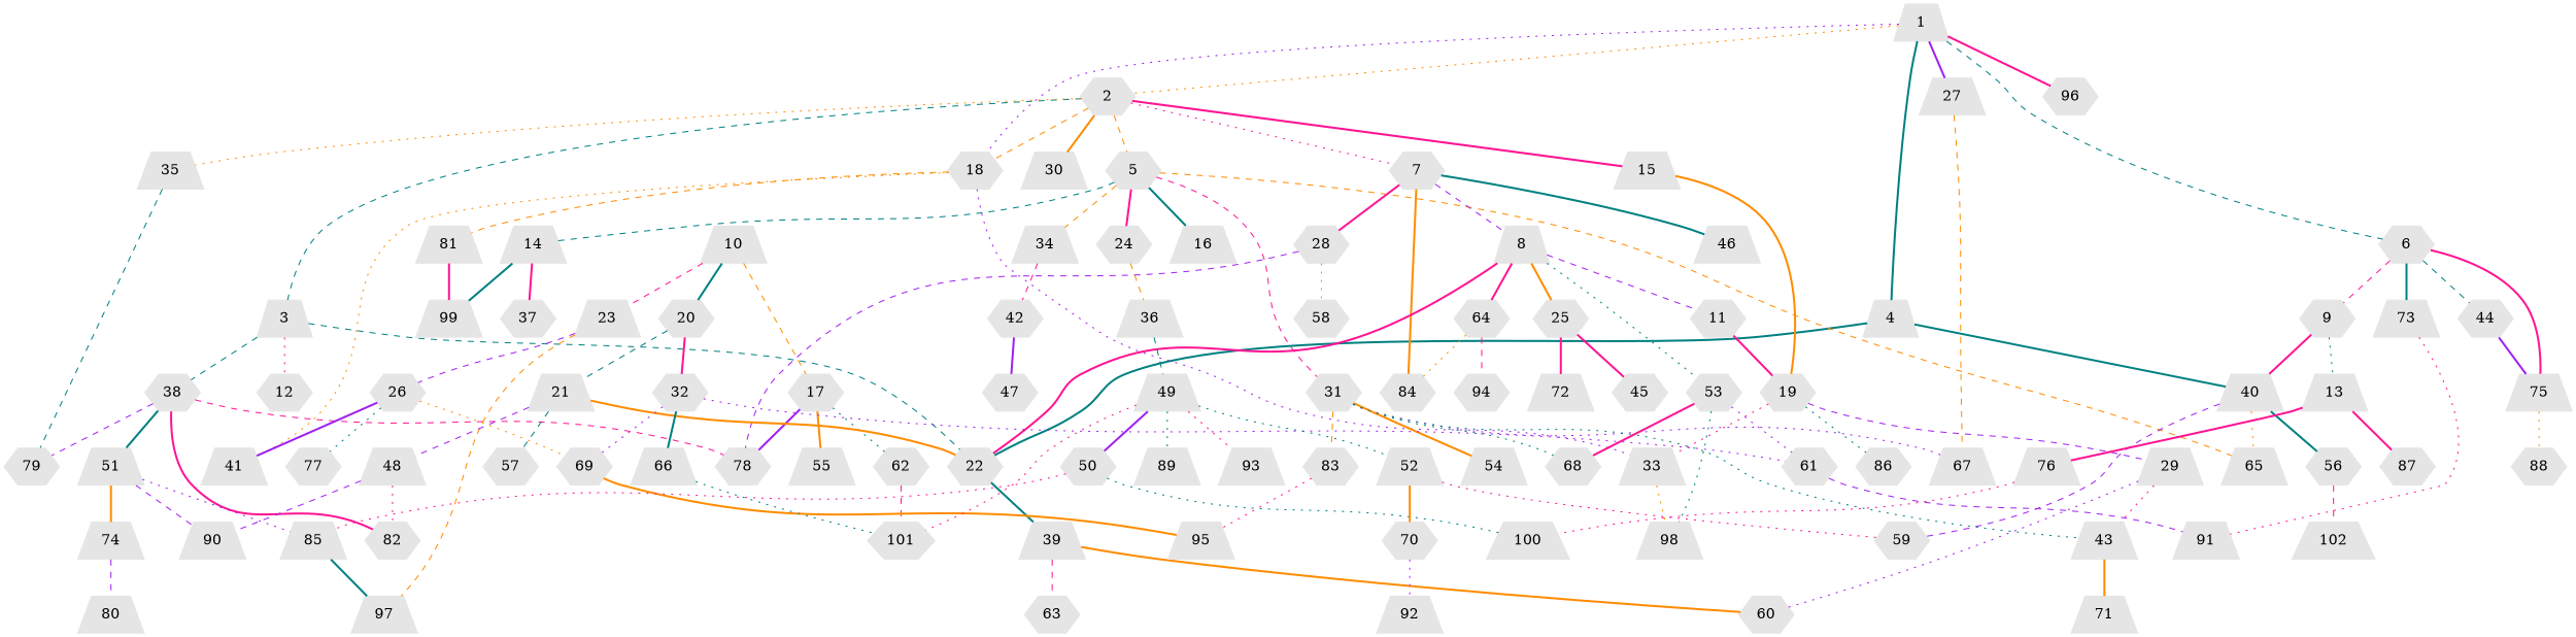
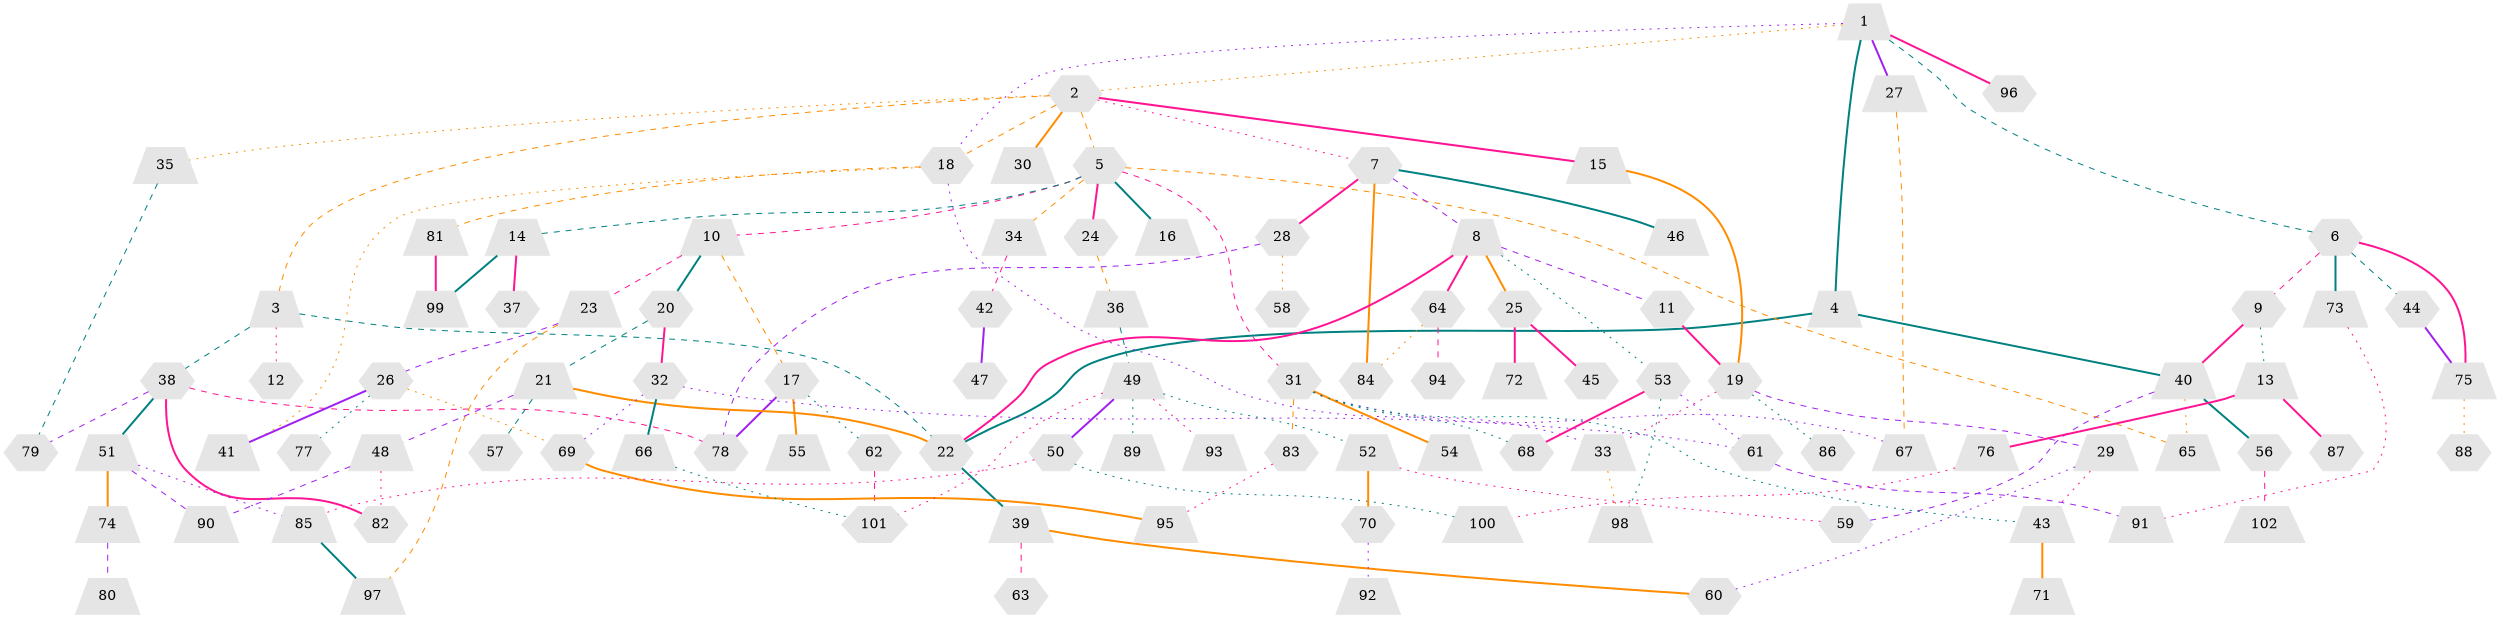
  graph {
    node [color=gray90 shape=trapezium style=filled]
    edge [color=deeppink style=bold]
    2 [shape=hexagon]
    1
    4
    6 [shape=hexagon]
    18 [shape=hexagon]
    27
    96 [shape=hexagon]
    3
    5 [shape=hexagon]
    7 [shape=hexagon]
    15
    30
    35
    22 [shape=hexagon]
    40
    9 [shape=hexagon]
    44 [shape=hexagon]
    73
    75
    33
    41
    81
    67
    12 [shape=hexagon]
    38 [shape=hexagon]
    10
    14
    16
    24 [shape=hexagon]
    31 [shape=hexagon]
    34
    65
    8
    28 [shape=hexagon]
    46
    84 [shape=hexagon]
    19 [shape=hexagon]
    79 [shape=hexagon]
    39
    78 [shape=hexagon]
    51
    82 [shape=hexagon]
    56 [shape=hexagon]
    59 [shape=hexagon]
    17 [shape=hexagon]
    20 [shape=hexagon]
    23
    37 [shape=hexagon]
    99
    36
    43
    54
    68 [shape=hexagon]
    83 [shape=hexagon]
    42 [shape=hexagon]
    13
    91
    88 [shape=hexagon]
    11 [shape=hexagon]
    25 [shape=hexagon]
    53 [shape=hexagon]
    64 [shape=hexagon]
    58 [shape=hexagon]
    45 [shape=hexagon]
    72
    61 [shape=hexagon]
    98
    94 [shape=hexagon]
    76
    87 [shape=hexagon]
    55
    62 [shape=hexagon]
    21
    32 [shape=hexagon]
    26 [shape=hexagon]
    97
    29
    86 [shape=hexagon]
    100
    101 [shape=hexagon]
    60 [shape=hexagon]
    48
    57 [shape=hexagon]
    69 [shape=hexagon]
    66
    90
    63 [shape=hexagon]
    77 [shape=hexagon]
    49
    95
    71
    47 [shape=hexagon]
    50 [shape=hexagon]
    52
    89
    93
    85
    74
    102
    70 [shape=hexagon]
    80
    92
    2 -- 18 [color=darkorange style=dashed]
-   2 -- 3 [color=teal style=dashed]
+   2 -- 3 [color=darkorange style=dashed]
    2 -- 5 [color=darkorange style=dashed]
    2 -- 7 [style=dotted]
    2 -- 15
    2 -- 30 [color=darkorange]
    2 -- 35 [color=darkorange style=dotted]
    1 -- 2 [color=darkorange style=dotted]
    1 -- 4 [color=teal]
    1 -- 6 [color=teal style=dashed]
    1 -- 18 [color=purple style=dotted]
    1 -- 27 [color=purple]
    1 -- 96
    4 -- 22 [color=teal]
    4 -- 40 [color=teal]
    6 -- 9 [style=dashed]
    6 -- 44 [color=teal style=dashed]
    6 -- 73 [color=teal]
    6 -- 75
    18 -- 33 [color=purple style=dotted]
    18 -- 41 [color=darkorange style=dotted]
    18 -- 81 [color=darkorange style=dashed]
    27 -- 67 [color=darkorange style=dashed]
    3 -- 22 [color=teal style=dashed]
    3 -- 12 [style=dotted]
    3 -- 38 [color=teal style=dashed]
+   5 -- 10 [style=dashed]
    5 -- 14 [color=teal style=dashed]
    5 -- 16 [color=teal]
    5 -- 24
    5 -- 31 [style=dashed]
    5 -- 34 [color=darkorange style=dashed]
    5 -- 65 [color=darkorange style=dashed]
    7 -- 8 [color=purple style=dashed]
    7 -- 28
    7 -- 46 [color=teal]
    7 -- 84 [color=darkorange]
    15 -- 19 [color=darkorange]
    35 -- 79 [color=teal style=dashed]
    22 -- 39 [color=teal]
    40 -- 65 [color=darkorange style=dotted]
    40 -- 56 [color=teal]
    40 -- 59 [color=purple style=dashed]
    9 -- 40
    9 -- 13 [color=teal style=dotted]
    44 -- 75 [color=purple]
    73 -- 91 [style=dotted]
    75 -- 88 [color=darkorange style=dotted]
    33 -- 98 [color=darkorange style=dotted]
    81 -- 99
    38 -- 79 [color=purple style=dashed]
    38 -- 78 [style=dashed]
    38 -- 51 [color=teal]
    38 -- 82
    10 -- 17 [color=darkorange style=dashed]
    10 -- 20 [color=teal]
    10 -- 23 [style=dashed]
    14 -- 37
    14 -- 99 [color=teal]
    24 -- 36 [color=darkorange style=dashed]
    31 -- 67 [color=purple style=dotted]
    31 -- 43 [color=teal style=dotted]
    31 -- 54 [color=darkorange]
    31 -- 68 [color=teal style=dotted]
    31 -- 83 [color=darkorange style=dashed]
    34 -- 42 [style=dashed]
    8 -- 22
    8 -- 11 [color=purple style=dashed]
    8 -- 25 [color=darkorange]
    8 -- 53 [color=teal style=dotted]
    8 -- 64
    28 -- 78 [color=purple style=dashed]
    28 -- 58 [color=darkorange style=dotted]
    19 -- 33 [style=dotted]
    19 -- 29 [color=purple style=dashed]
    19 -- 86 [color=teal style=dotted]
    39 -- 60 [color=darkorange]
    39 -- 63 [style=dashed]
    51 -- 90 [color=purple style=dashed]
    51 -- 85 [color=purple style=dotted]
    51 -- 74 [color=darkorange]
    56 -- 102 [style=dashed]
    17 -- 78 [color=purple]
    17 -- 55 [color=darkorange]
    17 -- 62 [color=teal style=dotted]
    20 -- 21 [color=teal style=dashed]
    20 -- 32
    23 -- 26 [color=purple style=dashed]
    23 -- 97 [color=darkorange style=dashed]
    36 -- 49 [color=teal style=dashed]
    43 -- 71 [color=darkorange]
    83 -- 95 [style=dotted]
    42 -- 47 [color=purple]
    13 -- 76
    13 -- 87
    11 -- 19
    25 -- 45
    25 -- 72
    53 -- 68
    53 -- 61 [color=purple style=dotted]
    53 -- 98 [color=teal style=dotted]
    64 -- 84 [color=darkorange style=dotted]
    64 -- 94 [style=dashed]
    61 -- 91 [color=purple style=dashed]
    76 -- 100 [style=dotted]
    62 -- 101 [style=dashed]
    21 -- 22 [color=darkorange]
    21 -- 48 [color=purple style=dashed]
    21 -- 57 [color=teal style=dashed]
    32 -- 61 [color=purple style=dotted]
    32 -- 69 [color=purple style=dotted]
    32 -- 66 [color=teal]
    26 -- 41 [color=purple]
    26 -- 69 [color=darkorange style=dotted]
    26 -- 77 [color=teal style=dotted]
    29 -- 43 [style=dotted]
    29 -- 60 [color=purple style=dotted]
    48 -- 82 [style=dotted]
    48 -- 90 [color=purple style=dashed]
    69 -- 95 [color=darkorange]
    66 -- 101 [color=teal style=dotted]
    49 -- 101 [style=dotted]
    49 -- 50 [color=purple]
    49 -- 52 [color=teal style=dotted]
    49 -- 89 [color=teal style=dotted]
    49 -- 93 [style=dotted]
    50 -- 100 [color=teal style=dotted]
    50 -- 85 [style=dotted]
    52 -- 59 [style=dotted]
    52 -- 70 [color=darkorange]
    85 -- 97 [color=teal]
    74 -- 80 [color=purple style=dashed]
    70 -- 92 [color=purple style=dotted]
  }
